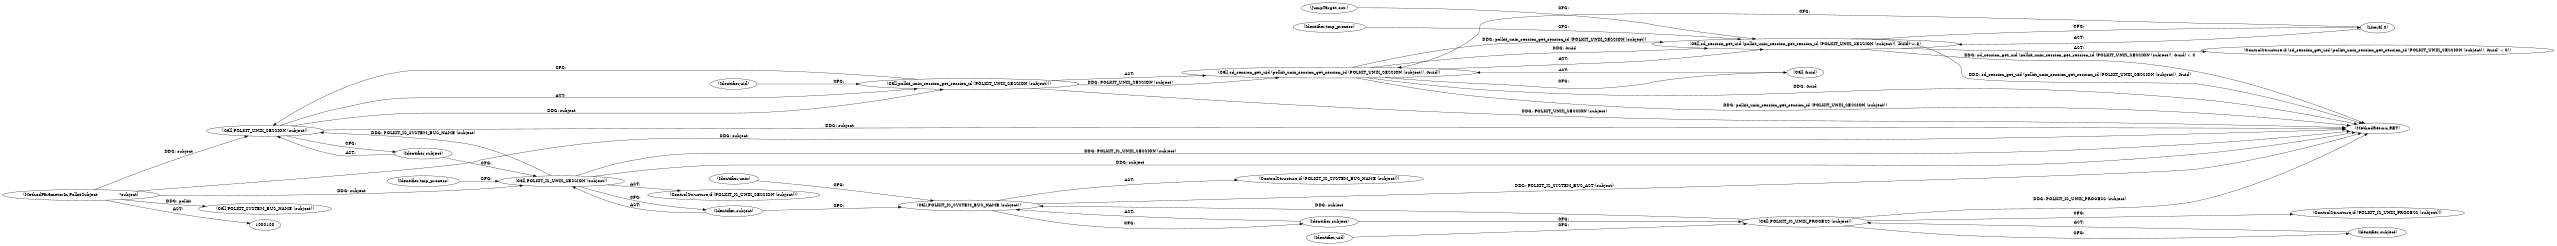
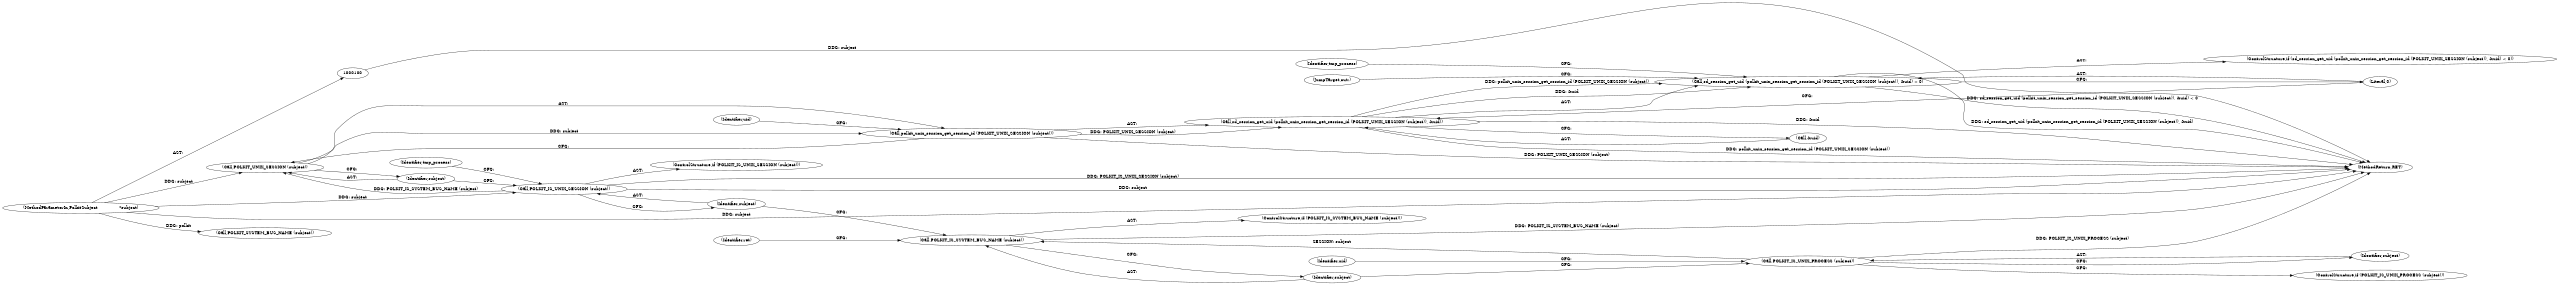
  digraph {
    rankdir=LR
    n1 [label="(Call,POLKIT_UNIX_SESSION (subject))"]
    n2 [label="(Call,polkit_unix_session_get_session_id (POLKIT_UNIX_SESSION (subject)))"]
    n3 [label="(MethodReturn,RET)"]
    n4 [label="(Identifier,subject)"]
    n5 [label="(Call,sd_session_get_uid (polkit_unix_session_get_session_id (POLKIT_UNIX_SESSION (subject)), &uid))"]
    n6 [label="(Call,POLKIT_IS_UNIX_SESSION (subject))"]
    n7 [label="(ControlStructure,if (POLKIT_IS_UNIX_SESSION (subject)))"]
    n8 [label="(Identifier,subject)"]
    n9 [label="(Call,POLKIT_IS_SYSTEM_BUS_NAME (subject))"]
    n10 [label="(ControlStructure,if (POLKIT_IS_SYSTEM_BUS_NAME (subject)))"]
    n11 [label="(Identifier,subject)"]
    n12 [label="(Call,POLKIT_IS_UNIX_PROCESS (subject))"]
    n13 [label="(Call,POLKIT_SYSTEM_BUS_NAME (subject))"]
    n14 [label="(ControlStructure,if (POLKIT_IS_UNIX_PROCESS (subject)))"]
    n15 [label="(Identifier,subject)"]
    n16 [label="(MethodParameterIn,PolkitSubject                *subject)"]
    1000100
    n18 [label="(Call,sd_session_get_uid (polkit_unix_session_get_session_id (POLKIT_UNIX_SESSION (subject)), &uid) < 0)"]
    n19 [label="(Call,&uid)"]
    n20 [label="(ControlStructure,if (sd_session_get_uid (polkit_unix_session_get_session_id (POLKIT_UNIX_SESSION (subject)), &uid) < 0))"]
    n21 [label="(Literal,0)"]
    n22 [label="(JumpTarget,out:)"]
-   n23 [label="(Identifier,unix)"]
+   n23 [label="(Identifier,ret)"]
    n24 [label="(Identifier,tmp_process)"]
    n25 [label="(Identifier,uid)"]
    n26 [label="(Identifier,tmp_process)"]
    n27 [label="(Identifier,uid)"]
    n1 -> n2 [label="AST: "]
    n1 -> n2 [label="DDG: subject"]
-   n1 -> n3 [label="DDG: subject"]
+   1000100 -> n3 [label="DDG: subject"]
    n1 -> n4 [label="CFG: "]
    n2 -> n1 [label="CFG: "]
    n2 -> n3 [label="DDG: POLKIT_UNIX_SESSION (subject)"]
    n2 -> n5 [label="AST: "]
    n2 -> n5 [label="DDG: POLKIT_UNIX_SESSION (subject)"]
    n4 -> n1 [label="AST: "]
    n4 -> n6 [label="CFG: "]
    n5 -> n3 [label="DDG: &uid"]
    n5 -> n3 [label="DDG: polkit_unix_session_get_session_id (POLKIT_UNIX_SESSION (subject))"]
    n5 -> n18 [label="AST: "]
    n5 -> n18 [label="DDG: polkit_unix_session_get_session_id (POLKIT_UNIX_SESSION (subject))"]
    n5 -> n18 [label="DDG: &uid"]
    n5 -> n19 [label="CFG: "]
    n6 -> n1 [label="DDG: POLKIT_IS_SYSTEM_BUS_NAME (subject)"]
    n6 -> n3 [label="DDG: POLKIT_IS_UNIX_SESSION (subject)"]
    n6 -> n3 [label="DDG: subject"]
    n6 -> n7 [label="AST: "]
    n6 -> n8 [label="CFG: "]
    n8 -> n6 [label="AST: "]
    n8 -> n9 [label="CFG: "]
-   n9 -> n3 [label="DDG: POLKIT_IS_SYSTEM_BUS_AST (subject)"]
+   n9 -> n3 [label="DDG: POLKIT_IS_SYSTEM_BUS_NAME (subject)"]
    n9 -> n10 [label="AST: "]
    n9 -> n11 [label="CFG: "]
    n11 -> n9 [label="AST: "]
    n11 -> n12 [label="CFG: "]
    n12 -> n3 [label="DDG: POLKIT_IS_UNIX_PROCESS (subject)"]
-   n12 -> n9 [label="DDG: subject"]
+   n12 -> n9 [label="SESSION: subject"]
    n12 -> n14 [label="CFG: "]
    n12 -> n15 [label="CFG: "]
    n15 -> n12 [label="AST: "]
    n16 -> n1 [label="DDG: subject"]
    n16 -> n3 [label="DDG: subject"]
    n16 -> n6 [label="DDG: subject"]
    n16 -> n13 [label="DDG: polkit"]
    n16 -> 1000100 [label="AST: "]
    n18 -> n3 [label="DDG: sd_session_get_uid (polkit_unix_session_get_session_id (POLKIT_UNIX_SESSION (subject)), &uid) < 0"]
    n18 -> n3 [label="DDG: sd_session_get_uid (polkit_unix_session_get_session_id (POLKIT_UNIX_SESSION (subject)), &uid)"]
    n18 -> n20 [label="AST: "]
    n18 -> n21 [label="CFG: "]
    n19 -> n5 [label="AST: "]
    n21 -> n5 [label="CFG: "]
    n21 -> n18 [label="AST: "]
    n22 -> n18 [label="CFG: "]
    n23 -> n9 [label="CFG: "]
    n24 -> n18 [label="CFG: "]
    n25 -> n2 [label="CFG: "]
    n26 -> n6 [label="CFG: "]
    n27 -> n12 [label="CFG: "]
  }
